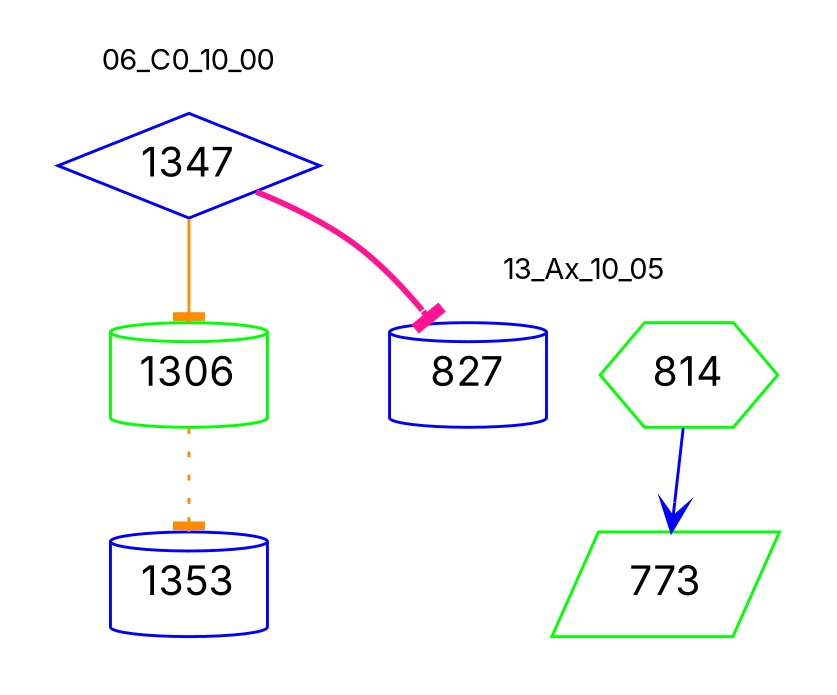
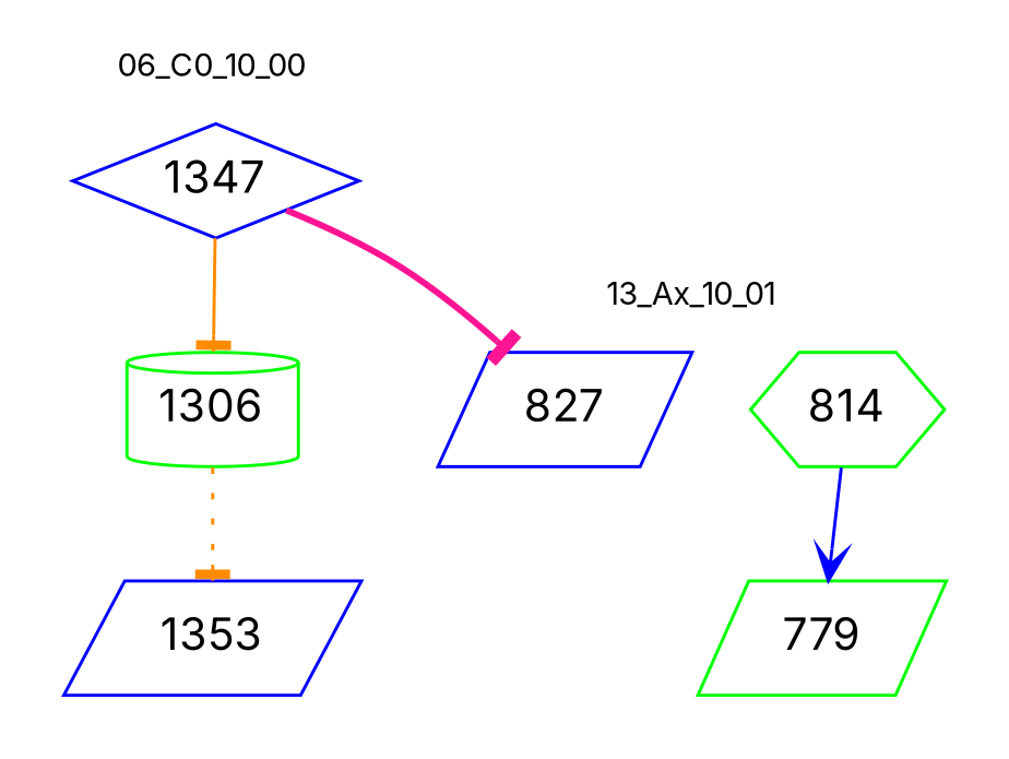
  digraph {
    fontname=Inter
    node [color=green fontname=Inter shape=parallelogram]
    edge [arrowhead=tee color=darkorange fontname=Inter style=solid]
    n1 [label=814 shape=hexagon]
-   n2 [label=773]
-   n3 [color=blue label=827 shape=cylinder]
+   n2 [label=779]
+   n3 [color=blue label=827]
    n4 [color=blue label=1347 shape=diamond]
    n5 [label=1306 shape=cylinder]
-   n6 [color=blue label=1353 shape=cylinder]
+   n6 [color=blue label=1353]
    subgraph cluster_1 {
      color=white
      fontsize=10
-     label="13_Ax_10_05"
+     label="13_Ax_10_01"
      n1
      n2
      n3
    }
    subgraph cluster_2 {
      color=white
      fontsize=10
      label="06_C0_10_00"
      n4
      n5
      n6
    }
    n1 -> n2 [arrowhead=vee color=blue]
    n4 -> n3 [color=deeppink style=bold]
    n4 -> n5
    n5 -> n6 [style=dotted]
  }
